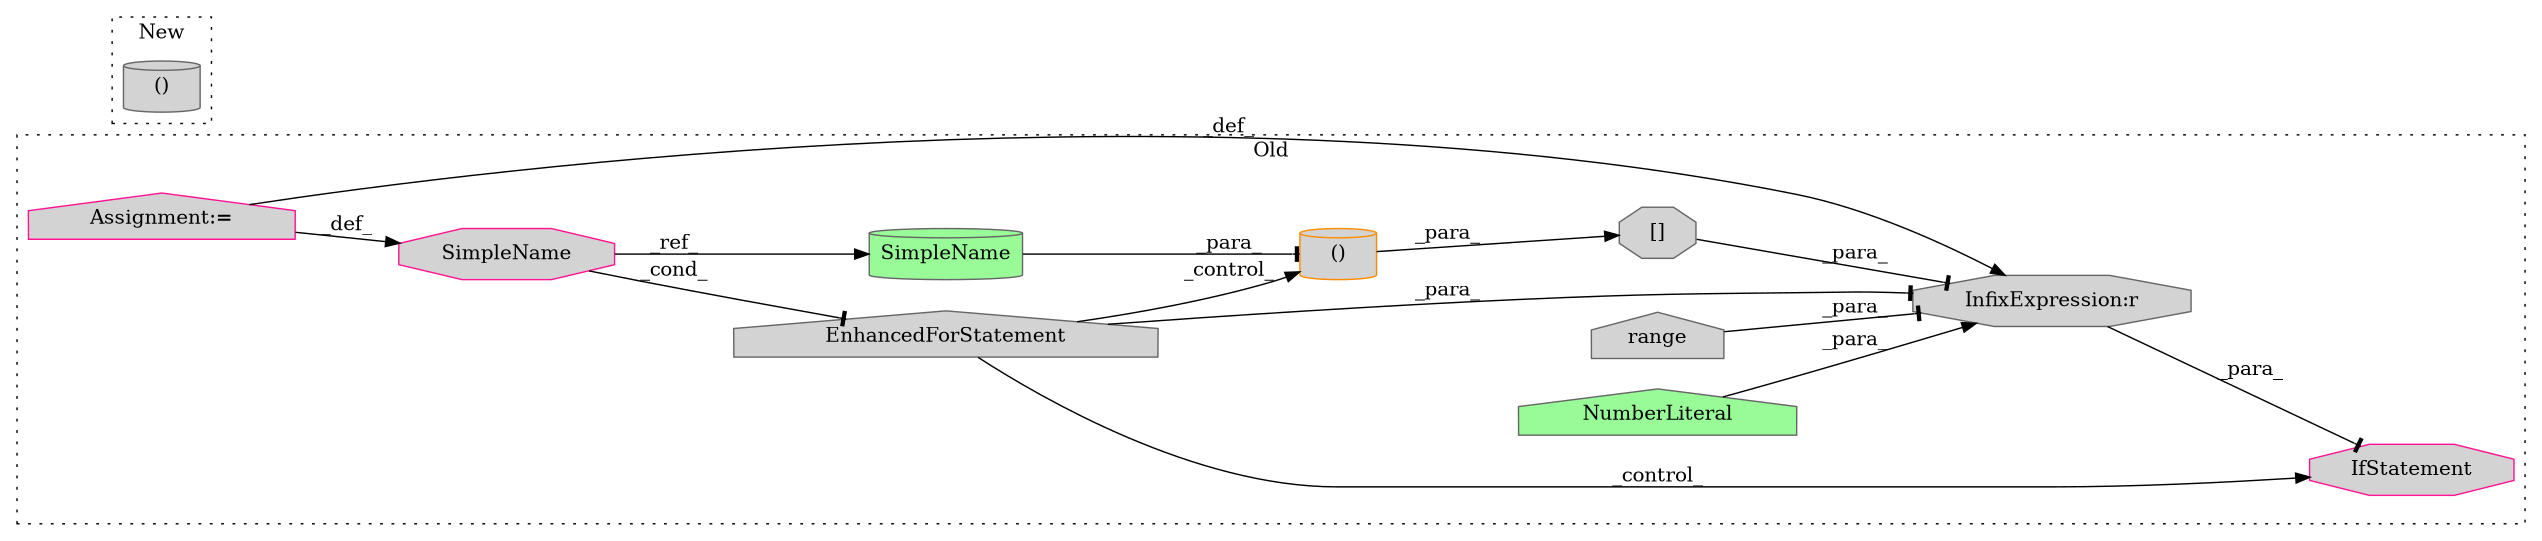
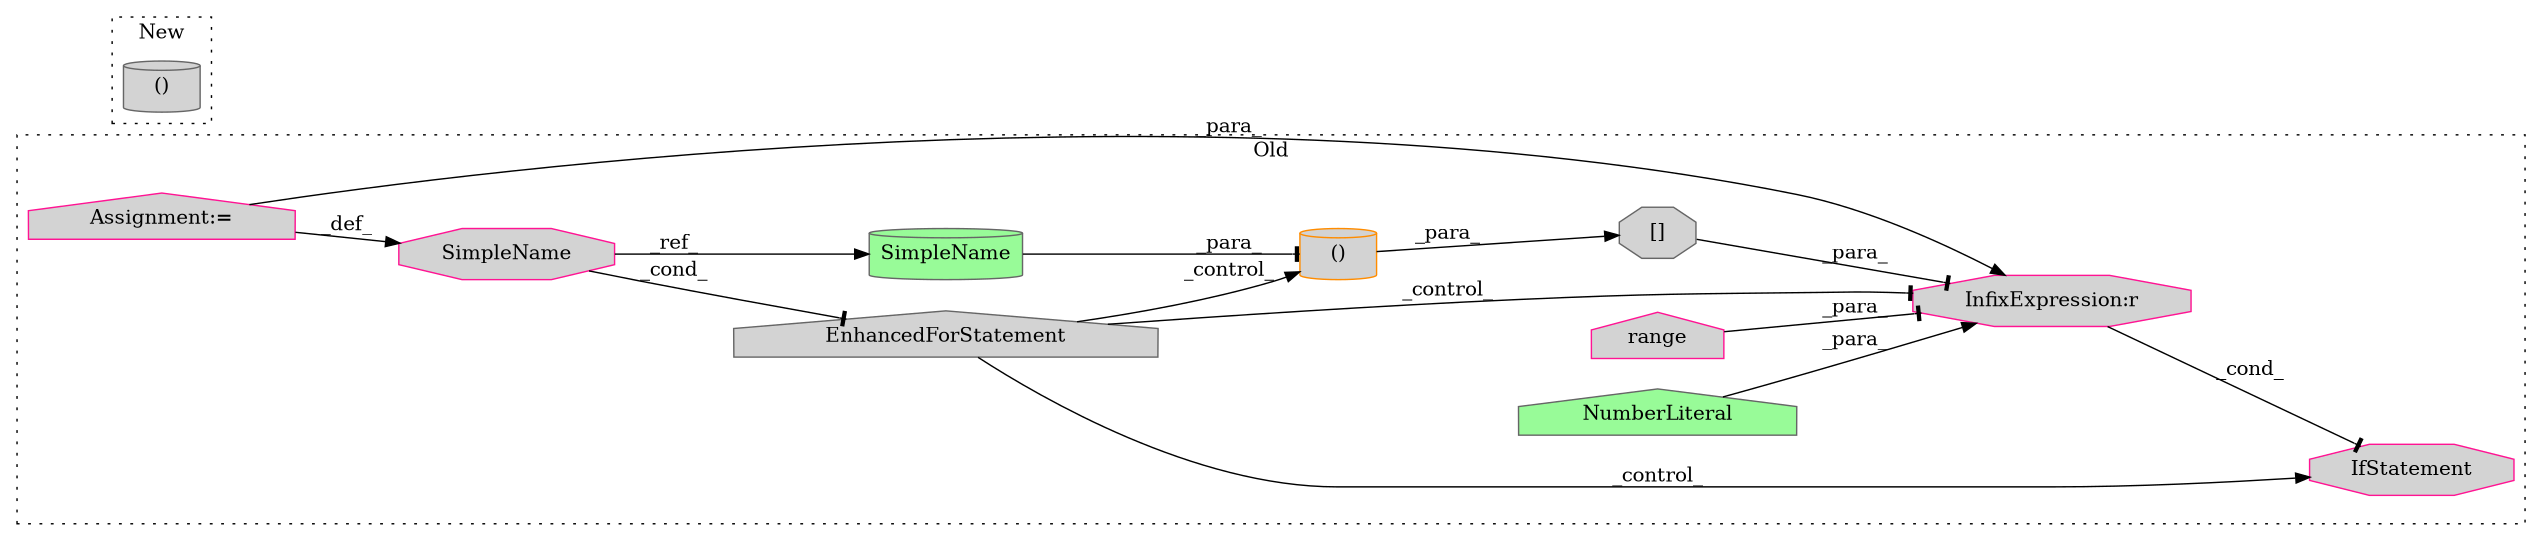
  digraph {
    rankdir=LR
    node [a=106 color=gray40 fillcolor=lightgrey l=1 s="4932,5015" shape=house style=filled]
    edge [arrowhead=normal]
-   n1 [a=32 l="6,1" label=range s="4997,5014"]
+   n1 [a=32 color=deeppink l="6,1" label=range s="4997,5014"]
    n2 [a=7 color=deeppink l="57,2" label="Assignment:="]
    n3 [a=70 l="57,2" label=EnhancedForStatement]
    n4 [a=2 l="21,2" label="[]" s="5031,5067" shape=octagon]
    n5 [color=darkorange l=15 label="()" s=5052 shape=cylinder]
    n6 [a=42 color=deeppink label=SimpleName s=4993 shape=octagon]
    n7 [a=25 color=deeppink l="4,2" label=IfStatement s="5027,5074" shape=octagon]
-   n8 [a=27 l=4 label="InfixExpression:r" s=5069 shape=octagon]
+   n8 [a=27 color=deeppink l=4 label="InfixExpression:r" s=5069 shape=octagon]
    n9 [a=34 fillcolor=palegreen label=NumberLiteral s=5073]
    n10 [a=42 fillcolor=palegreen label=SimpleName s=5066 shape=cylinder]
    n11 [l=25 label="()" s=4872 shape=cylinder]
    subgraph cluster_1 {
      label=Old
      style=dotted
      n1
      n2
      n3
      n4
      n5
      n6
      n7
      n8
      n9
      n10
    }
    subgraph cluster_2 {
      label=New
      style=dotted
      n11
    }
    n1 -> n8 [arrowhead=tee label=_para_]
    n2 -> n6 [label=_def_]
-   n2 -> n8 [label=_def_]
+   n2 -> n8 [label=_para_]
    n3 -> n5 [label=_control_]
    n3 -> n7 [label=_control_]
-   n3 -> n8 [arrowhead=tee label=_para_]
+   n3 -> n8 [arrowhead=tee label=_control_]
    n4 -> n8 [arrowhead=tee label=_para_]
    n5 -> n4 [label=_para_]
    n6 -> n3 [arrowhead=tee label=_cond_]
    n6 -> n10 [label=_ref_]
-   n8 -> n7 [arrowhead=tee label=_para_]
+   n8 -> n7 [arrowhead=tee label=_cond_]
    n9 -> n8 [label=_para_]
    n10 -> n5 [arrowhead=tee label=_para_]
  }
